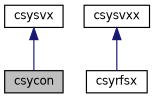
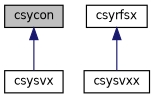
  digraph {
    fontname="DejaVu Sans"
    rankdir=TB
    node [color=black fillcolor=white fontname="DejaVu Sans" fontsize=10 shape=record style=filled]
    edge [color=midnightblue dir=back fontname="DejaVu Sans" fontsize=10 labelfontname=Helvetica labelfontsize=10 style=solid]
    n1 [fillcolor=grey75 fontcolor=black height=0.2 label=csycon width=0.4]
    n2 [height=0.2 label=csysvx width=0.4]
    n3 [height=0.2 label=csyrfsx width=0.4]
    n4 [height=0.2 label=csysvxx width=0.4]
-   n2 -> n1
-   n4 -> n3
+   n1 -> n2
+   n3 -> n4
  }
